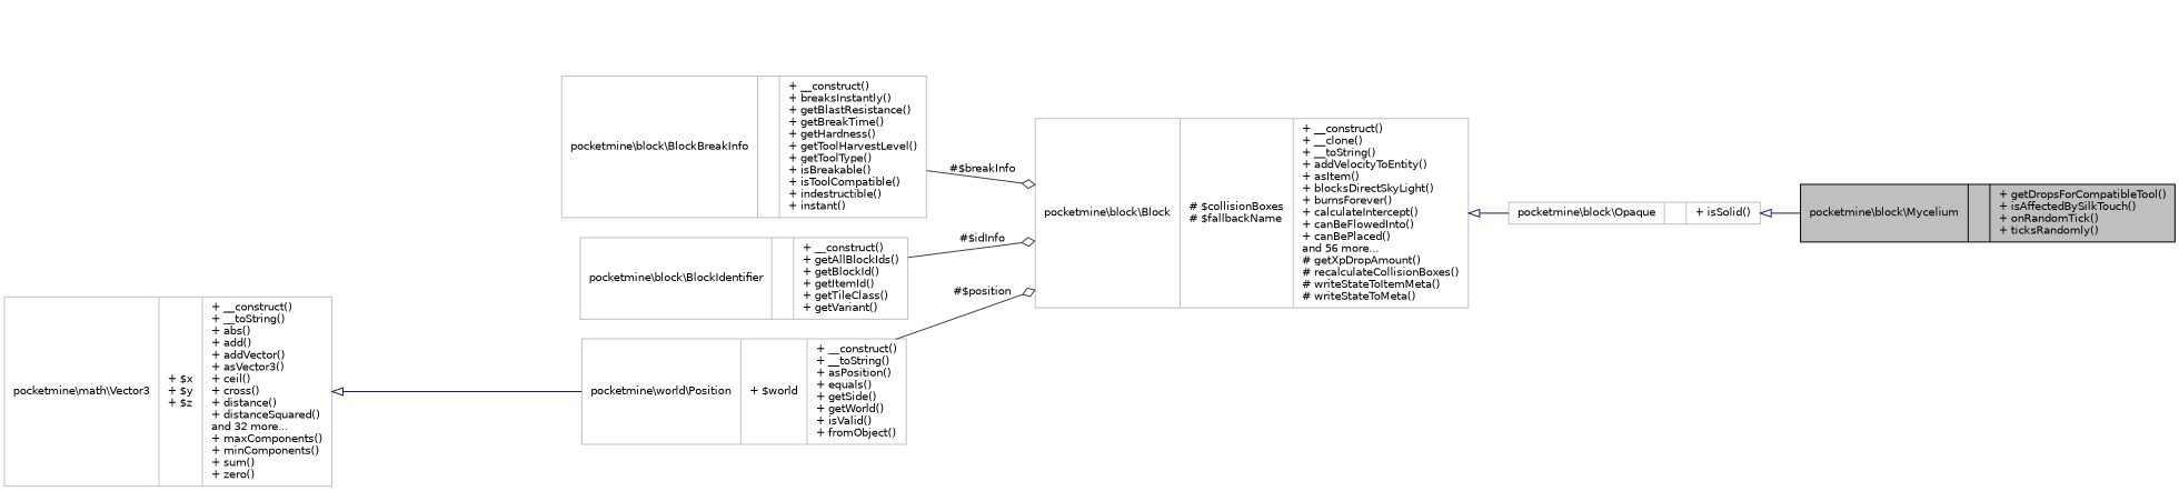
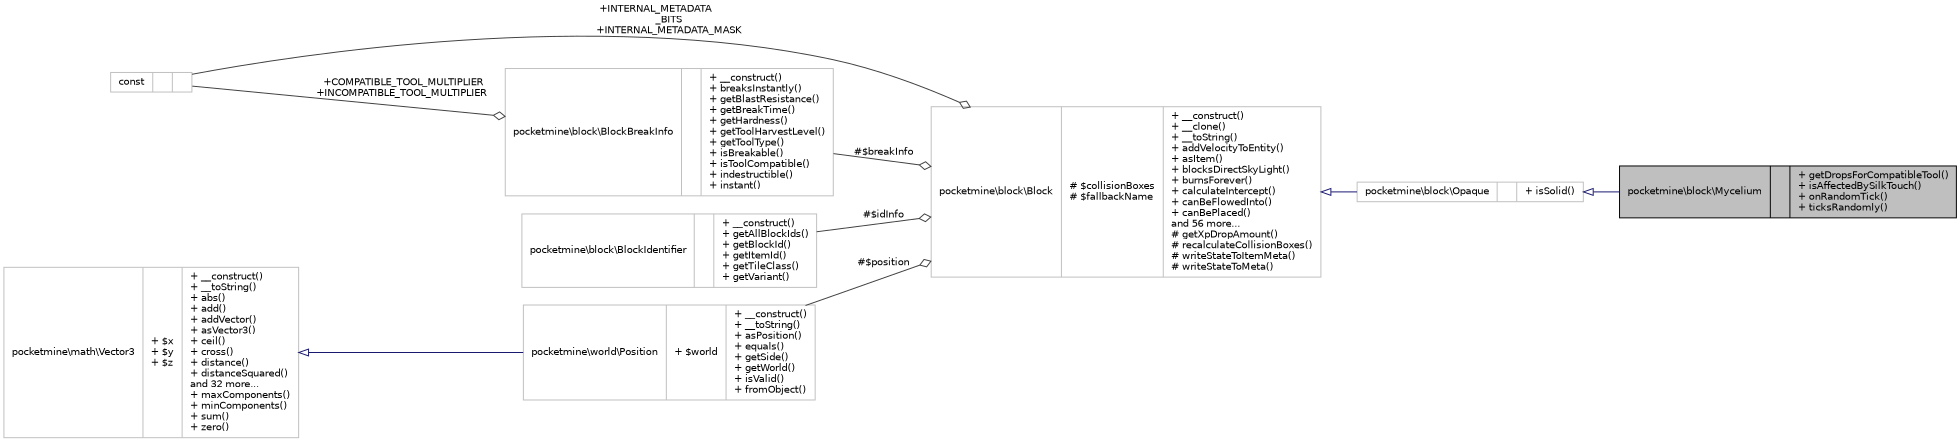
  digraph {
    rankdir=LR
    node [color=grey75 fillcolor=white fontname=Helvetica fontsize=10 shape=record style=filled]
    edge [color=grey25 fontname=Helvetica fontsize=10 labelfontname=Helvetica labelfontsize=10 style=solid arrowhead=odiamond]
    n1 [color=black fillcolor=grey75 fontcolor=black height=0.2 label="{pocketmine\\block\\Mycelium\n||+ getDropsForCompatibleTool()\l+ isAffectedBySilkTouch()\l+ onRandomTick()\l+ ticksRandomly()\l}" width=0.4]
    n2 [height=0.2 label="{pocketmine\\block\\Opaque\n||+ isSolid()\l}" width=0.4]
    n3 [height=0.2 label="{pocketmine\\block\\Block\n|# $collisionBoxes\l# $fallbackName\l|+ __construct()\l+ __clone()\l+ __toString()\l+ addVelocityToEntity()\l+ asItem()\l+ blocksDirectSkyLight()\l+ burnsForever()\l+ calculateIntercept()\l+ canBeFlowedInto()\l+ canBePlaced()\land 56 more...\l# getXpDropAmount()\l# recalculateCollisionBoxes()\l# writeStateToItemMeta()\l# writeStateToMeta()\l}" width=0.4]
+   n4 [height=0.2 label="{const\n||}" width=0.4]
    n5 [height=0.2 label="{pocketmine\\block\\BlockBreakInfo\n||+ __construct()\l+ breaksInstantly()\l+ getBlastResistance()\l+ getBreakTime()\l+ getHardness()\l+ getToolHarvestLevel()\l+ getToolType()\l+ isBreakable()\l+ isToolCompatible()\l+ indestructible()\l+ instant()\l}" width=0.4]
    n6 [height=0.2 label="{pocketmine\\block\\BlockIdentifier\n||+ __construct()\l+ getAllBlockIds()\l+ getBlockId()\l+ getItemId()\l+ getTileClass()\l+ getVariant()\l}" width=0.4]
    n7 [height=0.2 label="{pocketmine\\world\\Position\n|+ $world\l|+ __construct()\l+ __toString()\l+ asPosition()\l+ equals()\l+ getSide()\l+ getWorld()\l+ isValid()\l+ fromObject()\l}" width=0.4]
    n8 [height=0.2 label="{pocketmine\\math\\Vector3\n|+ $x\l+ $y\l+ $z\l|+ __construct()\l+ __toString()\l+ abs()\l+ add()\l+ addVector()\l+ asVector3()\l+ ceil()\l+ cross()\l+ distance()\l+ distanceSquared()\land 32 more...\l+ maxComponents()\l+ minComponents()\l+ sum()\l+ zero()\l}" width=0.4]
    n2 -> n1 [arrowtail=onormal color=midnightblue dir=back arrowhead=""]
    n3 -> n2 [arrowtail=onormal color=midnightblue dir=back arrowhead=""]
+   n4 -> n3 [label=" +INTERNAL_METADATA\l_BITS\n+INTERNAL_METADATA_MASK"]
+   n4 -> n5 [label=" +COMPATIBLE_TOOL_MULTIPLIER\n+INCOMPATIBLE_TOOL_MULTIPLIER"]
    n5 -> n3 [label=" #$breakInfo"]
    n6 -> n3 [label=" #$idInfo"]
    n7 -> n3 [label=" #$position"]
    n8 -> n7 [arrowtail=onormal color=midnightblue dir=back arrowhead=""]
  }
